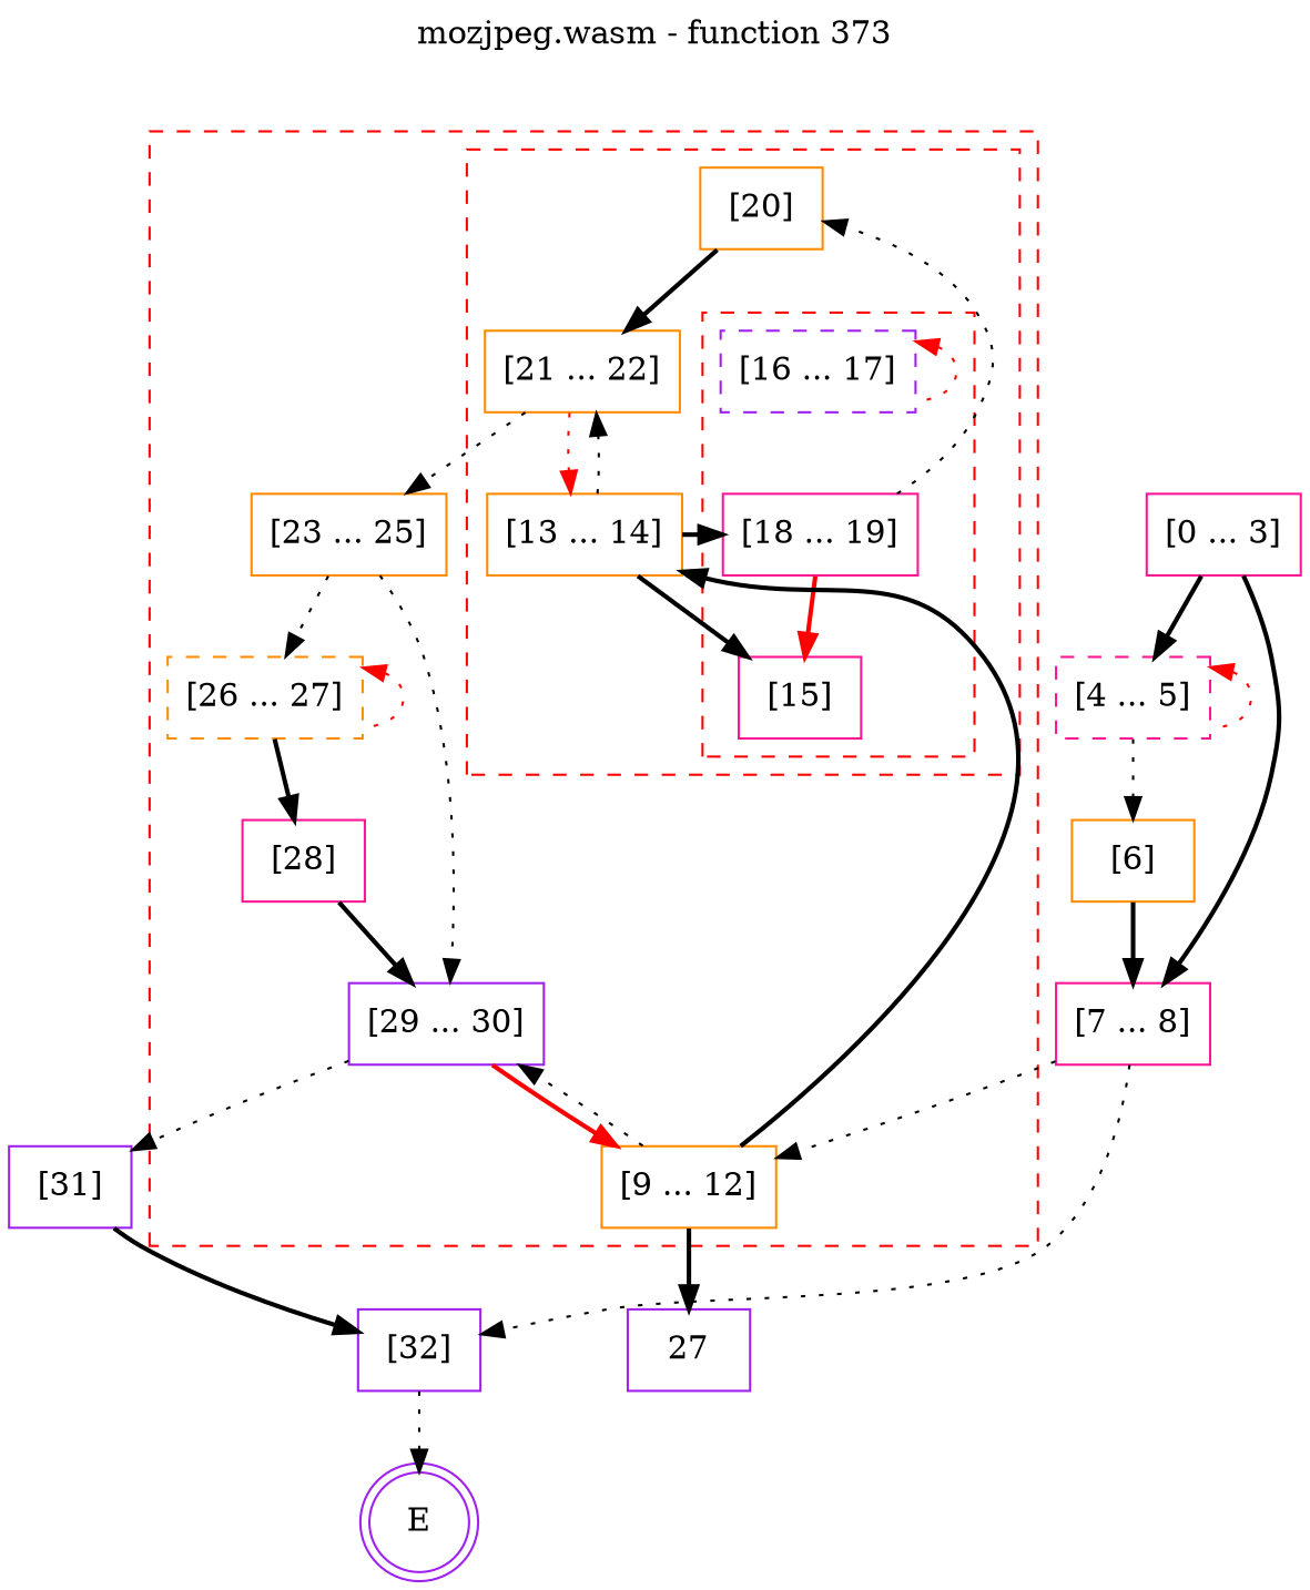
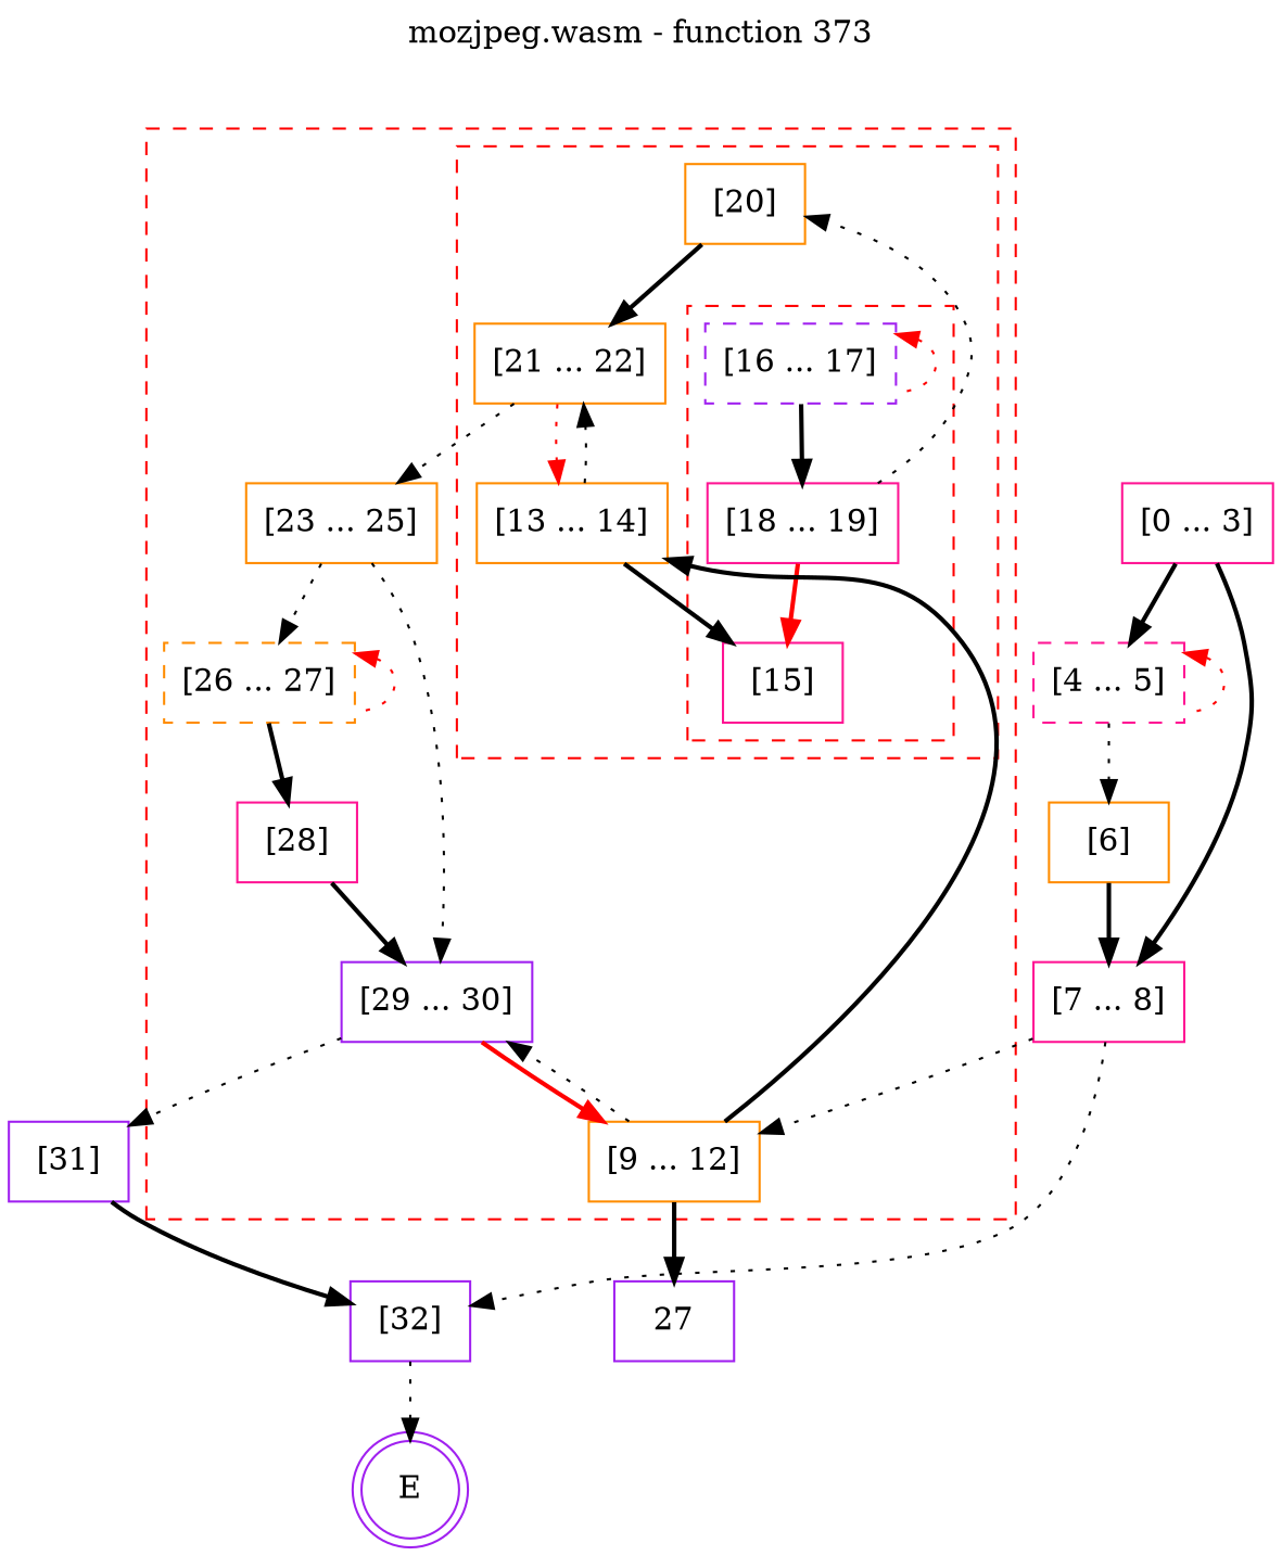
  digraph {
    label="mozjpeg.wasm - function 373"
    labelfontcolor=black
    labelfontname=Helvetica
    labelfontsize=16
    labelloc=t
    node [color=darkorange shape=box style=solid]
    edge [style=dotted]
    n1 [color=deeppink label="[15]"]
    n2 [color=purple label="[16 ... 17]" style=dashed]
    n3 [color=deeppink label="[18 ... 19]"]
    n4 [label="[13 ... 14]"]
    n5 [label="[20]"]
    n6 [label="[21 ... 22]"]
    n7 [label="[9 ... 12]"]
    n8 [label="[23 ... 25]"]
    n9 [label="[26 ... 27]" style=dashed]
    n10 [color=deeppink label="[28]"]
    n11 [color=purple label="[29 ... 30]"]
    n12 [color=purple label=27]
    n13 [color=purple label="[31]"]
    E [color=purple shape=doublecircle style=""]
    n15 [color=deeppink label="[0 ... 3]"]
    n16 [color=deeppink label="[4 ... 5]" style=dashed]
    n17 [color=deeppink label="[7 ... 8]"]
    n18 [label="[6]"]
    n19 [color=purple label="[32]"]
    subgraph cluster_1 {
      color=red
      label=""
      style=dashed
      n7
      n8
      n9
      n10
      n11
      subgraph cluster_2 {
        color=red
        label=""
        style=dashed
        n4
        n5
        n6
        subgraph cluster_3 {
          color=red
          label=""
          style=dashed
          n1
          n2
          n3
        }
      }
    }
    n2 -> n2 [color=red dir=back]
-   n4 -> n3 [style=bold]
+   n2 -> n3 [style=bold]
    n3 -> n1 [color=red style=bold]
    n3 -> n5
    n4 -> n1 [style=bold]
    n4 -> n6
    n5 -> n6 [style=bold]
    n6 -> n4 [color=red]
    n6 -> n8
    n7 -> n4 [style=bold]
    n7 -> n11
    n7 -> n12 [style=bold]
    n8 -> n9
    n8 -> n11
    n9 -> n9 [color=red dir=back]
    n9 -> n10 [style=bold]
    n10 -> n11 [style=bold]
    n11 -> n7 [color=red style=bold]
    n11 -> n13
    n13 -> n19 [style=bold]
    n15 -> n16 [style=bold]
    n15 -> n17 [style=bold]
    n16 -> n16 [color=red dir=back]
    n16 -> n18
    n17 -> n7
    n17 -> n19
    n18 -> n17 [style=bold]
    n19 -> E
  }
